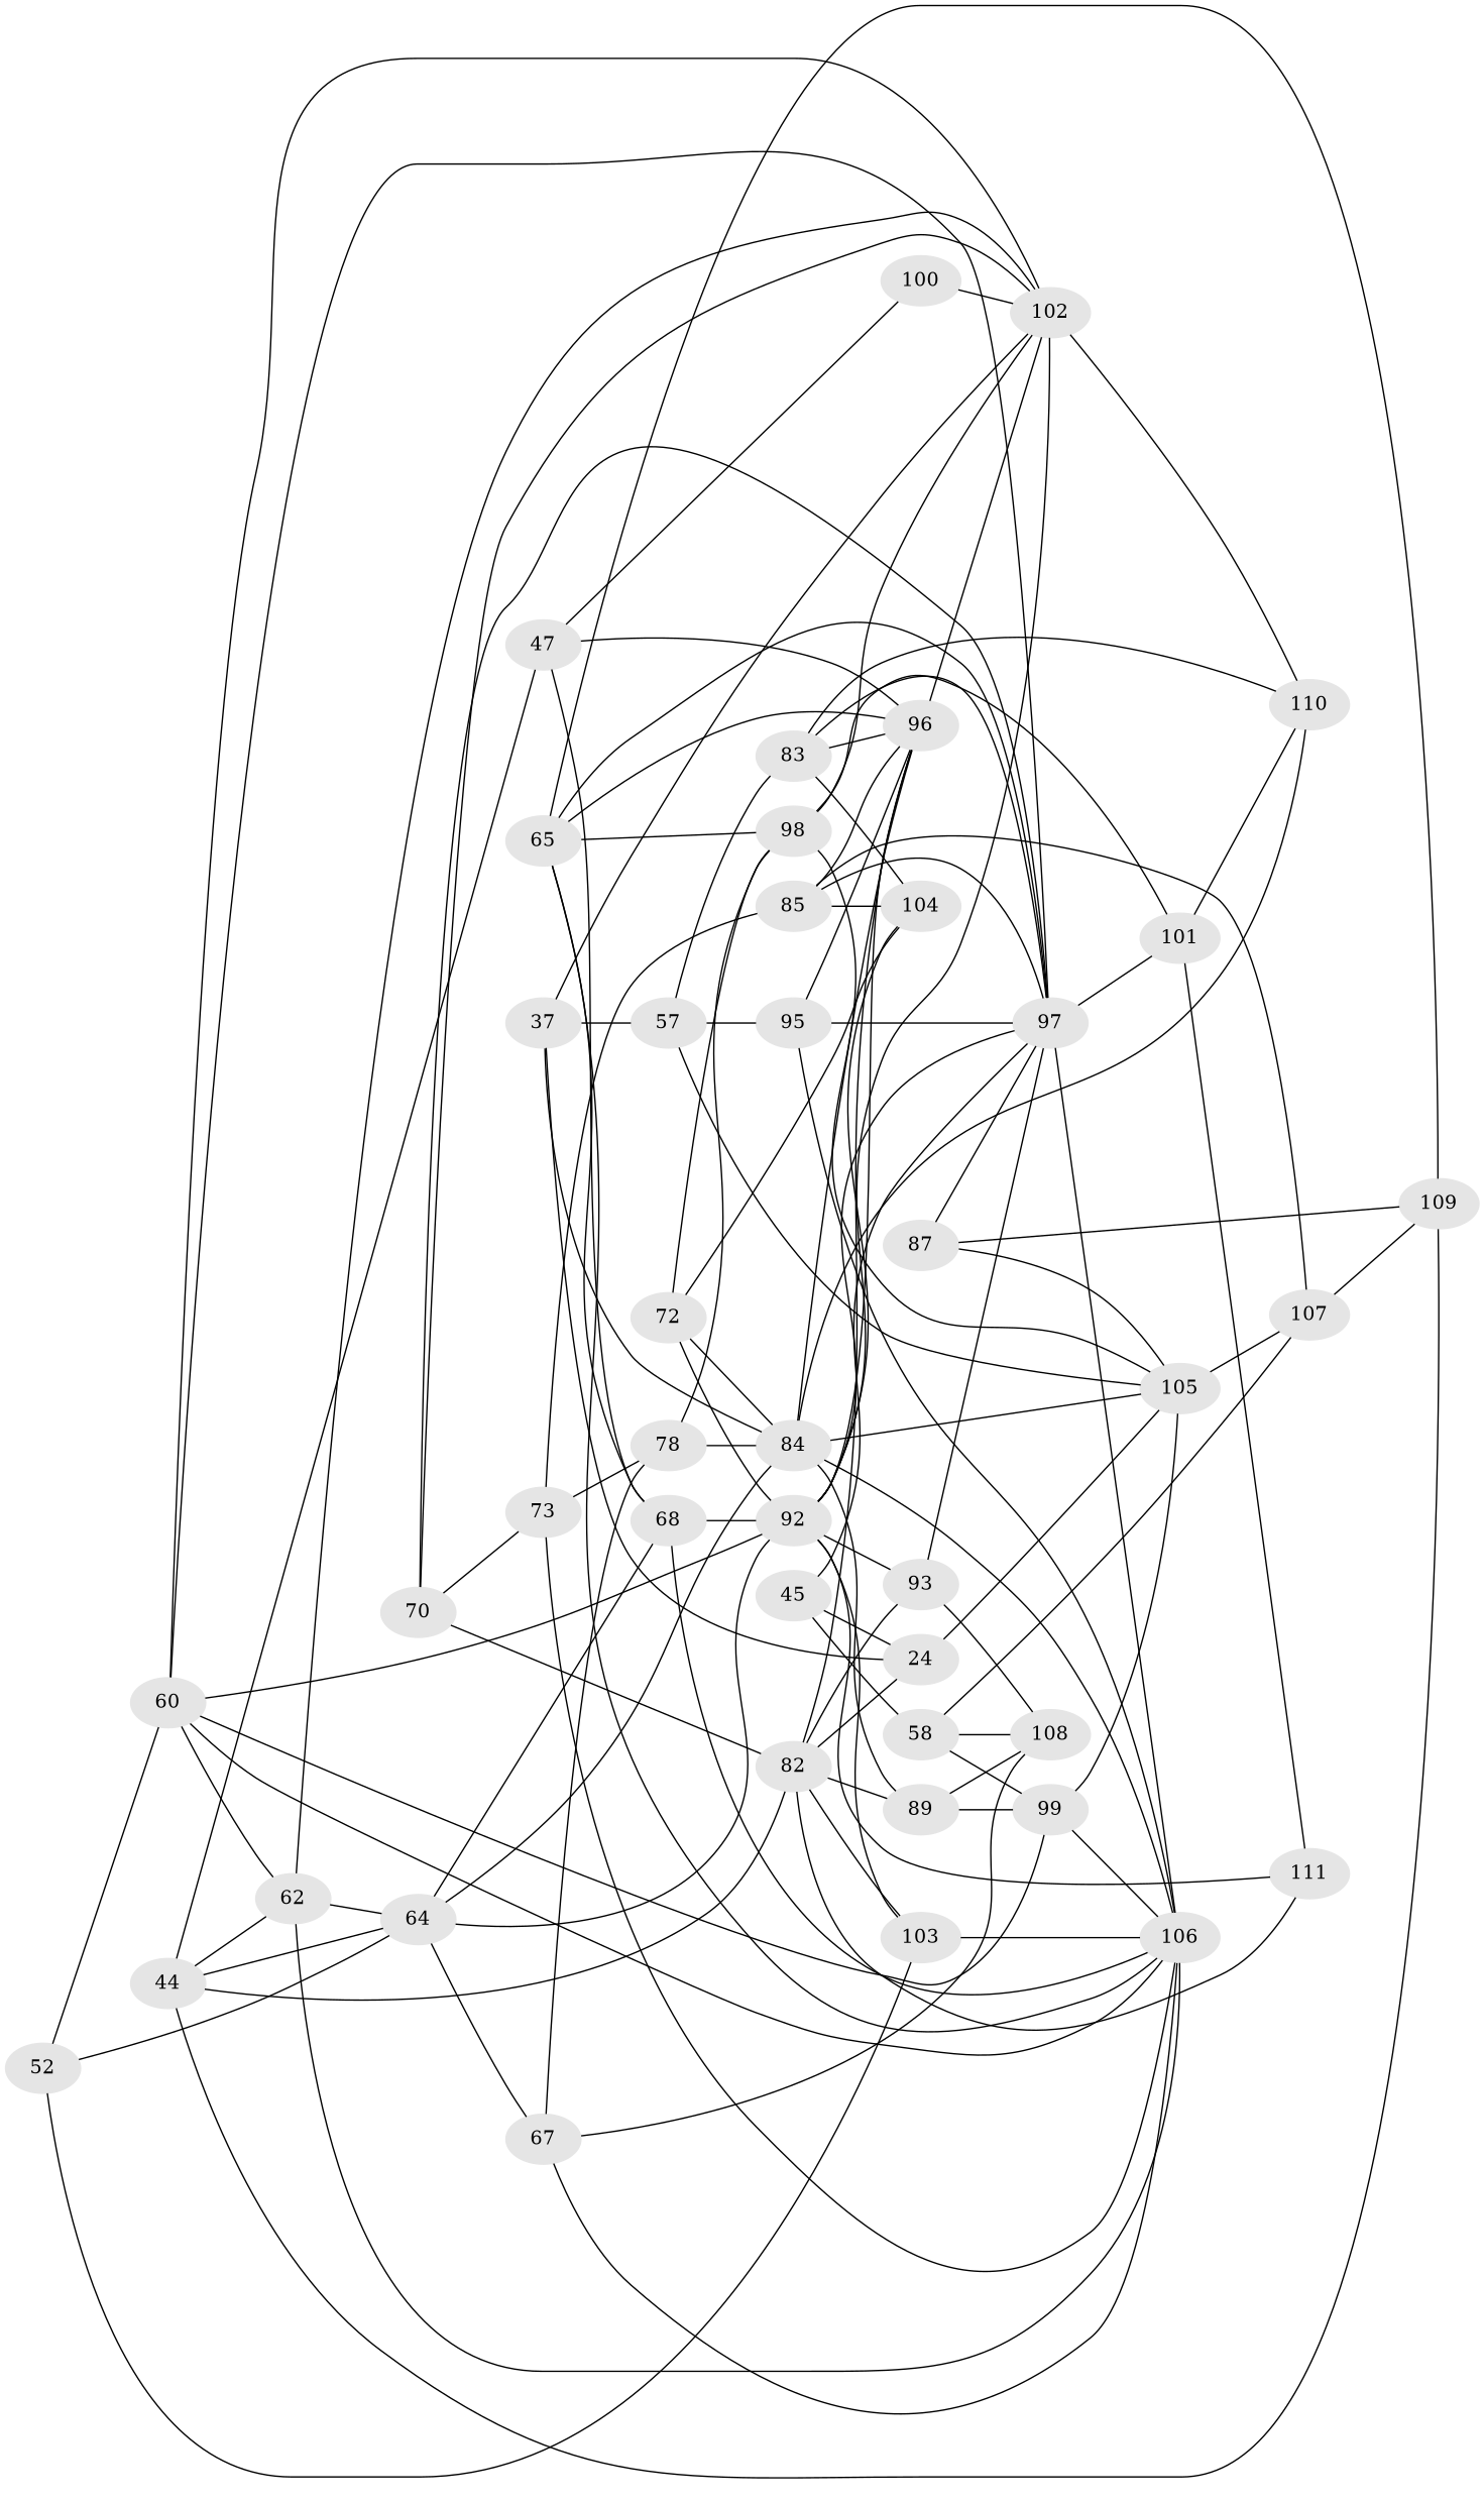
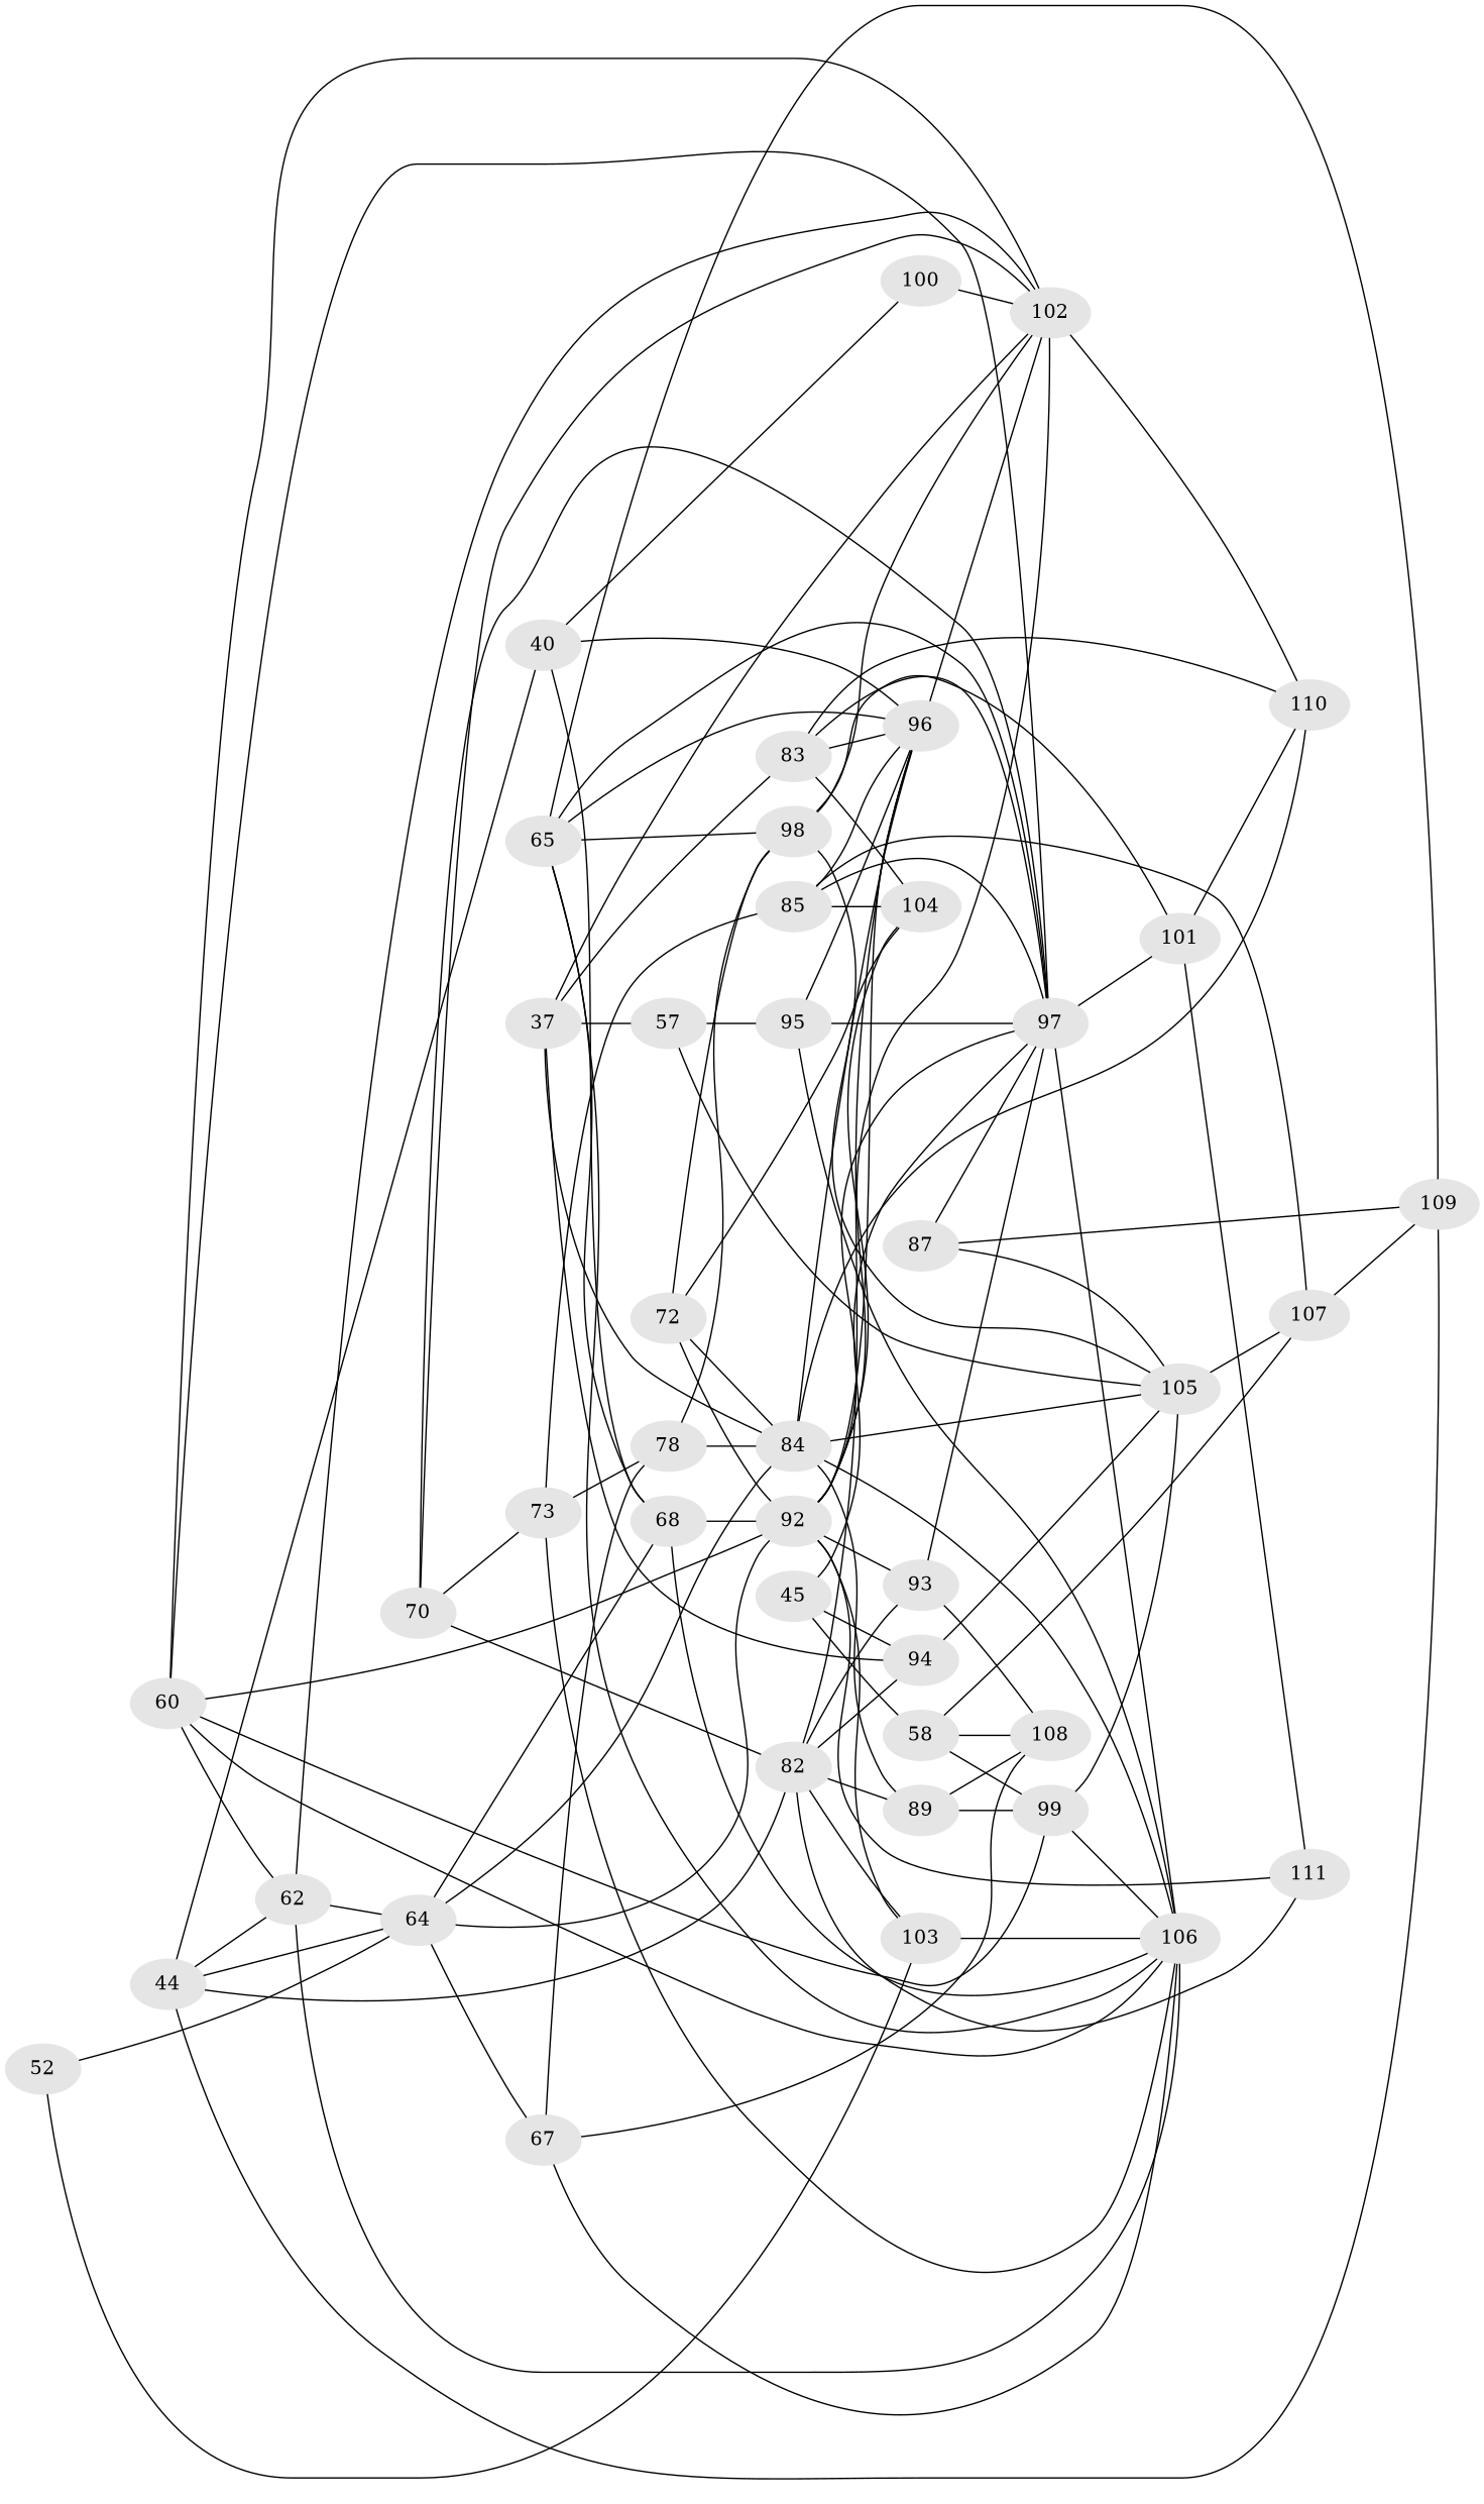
  graph {
    rankdir=LR
    node [color=gray90 style=filled]
    37
    57
    84 [super="+8+40+41+48"]
-   94 [super="+90" label=24]
+   94 [super="+90"]
    102 [super="+81+51+75"]
    83 [super="+30"]
    95 [super="+61"]
    105 [super="+18+34"]
    106 [super="+22+55+43+86+77"]
    96 [super="+1+21+27"]
    89
    110
    44 [super="+28"]
-   47
+   47 [label=40]
    62 [super="+39"]
    64 [super="+29+59"]
    82 [super="+24+66+69+79"]
    109 [super="+54"]
    68 [super="+5"]
    100
    92 [super="+74+63"]
    67
    103
    93
    111
    45
    58
    97 [super="+4+12+17+71"]
    99 [super="+88"]
    107
    108
    101
    52
    60 [super="+49"]
    104 [super="+76"]
    78
    65 [super="+7+31+32"]
    98 [super="+91"]
    70
    73
    85 [super="+80"]
    72 [super="+20"]
    87
    37 -- 57
    37 -- 84
    37 -- 94
    37 -- 102
-   57 -- 83
+   37 -- 83
    57 -- 95
    57 -- 105
    84 -- 105 [weight=2]
    84 -- 106 [weight=6]
    84 -- 96
    84 -- 89
    84 -- 110
    94 -- 105
    102 -- 110
    83 -- 96
    83 -- 110
    83 -- 97
    83 -- 104 [weight=2]
    95 -- 106 [weight=2]
    95 -- 96 [weight=2]
    95 -- 97
    105 -- 107
    96 -- 102 [weight=2]
    89 -- 99
    89 -- 108
    44 -- 47
    44 -- 62
    44 -- 64
    44 -- 82 [weight=2]
    44 -- 109
    47 -- 96
    47 -- 68
    47 -- 100
    62 -- 102
    62 -- 106 [weight=2]
    62 -- 64
    64 -- 84 [weight=2]
    64 -- 68
    64 -- 92
    64 -- 67
    82 -- 94 [weight=2]
    82 -- 96 [weight=3]
    82 -- 89
    82 -- 103
    82 -- 93
    82 -- 111
    68 -- 106
    68 -- 92
    100 -- 102 [weight=3]
    92 -- 102 [weight=2]
    92 -- 96 [weight=2]
    92 -- 103
    92 -- 93
    92 -- 111 [weight=2]
    92 -- 97
    92 -- 104 [weight=3]
    67 -- 106
    67 -- 108
    67 -- 78
    103 -- 106
    93 -- 97
    93 -- 108
    45 -- 94
    45 -- 58
    45 -- 97 [weight=2]
    58 -- 99
    58 -- 107
    58 -- 108
    97 -- 106
    97 -- 101
    99 -- 105
    99 -- 106
    107 -- 109
    101 -- 110
    101 -- 111
    52 -- 64
    52 -- 103
-   52 -- 60
    60 -- 102 [weight=3]
    60 -- 106
    60 -- 62
    60 -- 92
    60 -- 97
    60 -- 99 [weight=2]
    78 -- 84
    78 -- 98
    65 -- 106 [weight=3]
    65 -- 96 [weight=2]
    65 -- 109 [weight=2]
    65 -- 68 [weight=2]
    65 -- 97
    65 -- 98 [weight=2]
    98 -- 102 [weight=2]
    98 -- 105
    98 -- 101
    70 -- 102
    70 -- 82
    70 -- 97
    70 -- 73
    73 -- 106
    73 -- 78
    73 -- 85
    85 -- 96 [weight=2]
    85 -- 97
    85 -- 107
    85 -- 104
    72 -- 84
    72 -- 92
    72 -- 104 [weight=3]
    72 -- 98
    87 -- 105
    87 -- 109 [weight=2]
    87 -- 97
  }
